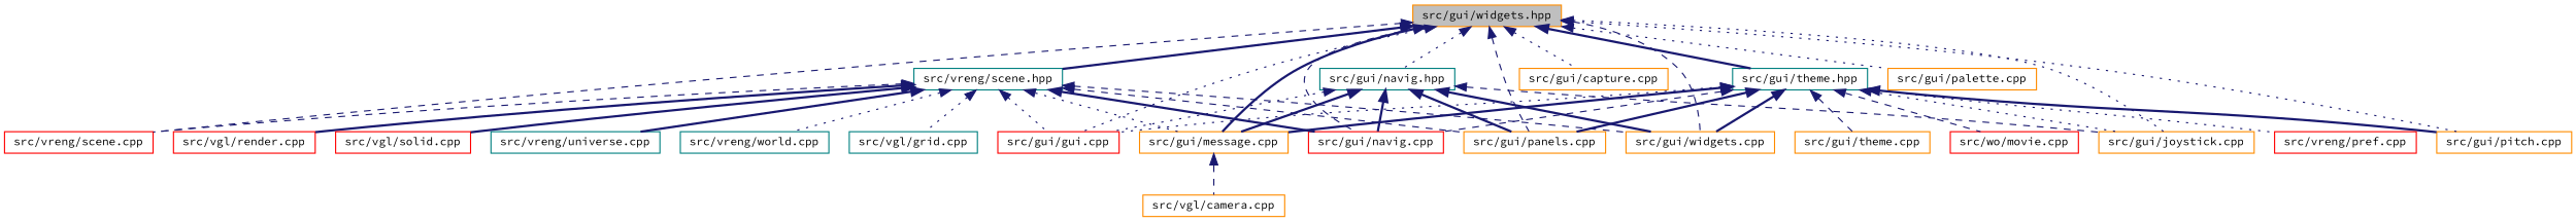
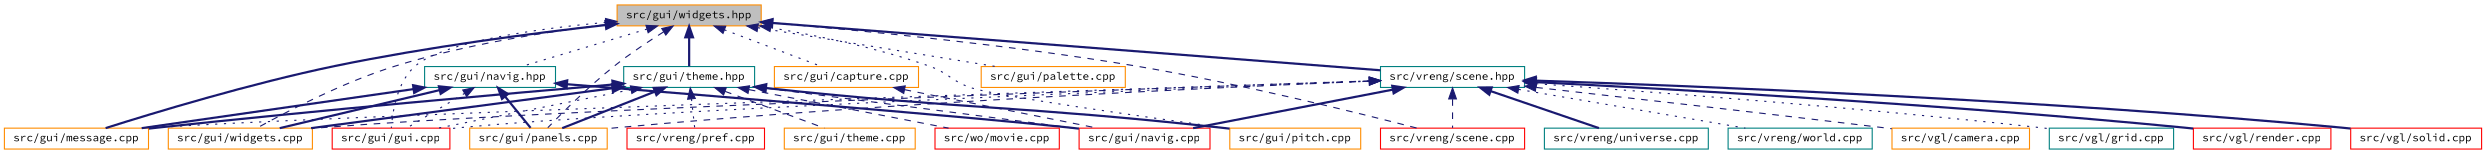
  digraph {
    fontname="Source Code Pro"
    node [color=darkorange fontname="Source Code Pro" fontsize=10 shape=record]
    edge [color=midnightblue dir=back fontname="Source Code Pro" fontsize=10 labelfontname=FreeSans labelfontsize=10 style=bold]
    n1 [fillcolor=grey75 fontcolor=black height=0.2 label="src/gui/widgets.hpp" style=filled width=0.4]
    n2 [color=red height=0.2 label="src/vreng/scene.cpp" width=0.4]
    n3 [color=teal height=0.2 label="src/vreng/scene.hpp" width=0.4]
    n4 [color=red height=0.2 label="src/gui/gui.cpp" width=0.4]
    n5 [height=0.2 label="src/gui/message.cpp" width=0.4]
    n6 [color=red height=0.2 label="src/gui/navig.cpp" width=0.4]
    n7 [height=0.2 label="src/gui/panels.cpp" width=0.4]
    n8 [height=0.2 label="src/gui/widgets.cpp" width=0.4]
    n9 [height=0.2 label="src/gui/capture.cpp" width=0.4]
-   n10 [height=0.2 label="src/gui/joystick.cpp" width=0.4]
    n11 [color=teal height=0.2 label="src/gui/navig.hpp" width=0.4]
    n12 [height=0.2 label="src/gui/palette.cpp" width=0.4]
    n13 [height=0.2 label="src/gui/pitch.cpp" width=0.4]
    n14 [color=teal height=0.2 label="src/gui/theme.hpp" width=0.4]
    n15 [color=teal height=0.2 label="src/vreng/universe.cpp" width=0.4]
    n16 [color=teal height=0.2 label="src/vreng/world.cpp" width=0.4]
    n17 [height=0.2 label="src/vgl/camera.cpp" width=0.4]
    n18 [color=teal height=0.2 label="src/vgl/grid.cpp" width=0.4]
    n19 [color=red height=0.2 label="src/vgl/render.cpp" width=0.4]
    n20 [color=red height=0.2 label="src/vgl/solid.cpp" width=0.4]
    n21 [color=red height=0.2 label="src/vreng/pref.cpp" width=0.4]
    n22 [height=0.2 label="src/gui/theme.cpp" width=0.4]
    n23 [color=red height=0.2 label="src/wo/movie.cpp" width=0.4]
    n1 -> n2 [style=dashed]
    n1 -> n3
    n1 -> n4 [style=dotted]
    n1 -> n5
-   n1 -> n6 [style=dashed]
+   n9 -> n6 [style=dashed]
    n1 -> n7 [style=dashed]
    n1 -> n8 [style=dashed]
    n1 -> n9 [style=dotted]
-   n1 -> n10 [style=dotted]
    n1 -> n11 [style=dotted]
    n1 -> n12 [style=dotted]
    n1 -> n13 [style=dotted]
    n1 -> n14
    n3 -> n2 [style=dashed]
    n3 -> n4 [style=dotted]
    n3 -> n5 [style=dotted]
    n3 -> n6
    n3 -> n7 [style=dashed]
    n3 -> n8 [style=dashed]
    n3 -> n15
    n3 -> n16 [style=dotted]
-   n5 -> n17 [style=dashed]
+   n3 -> n17 [style=dashed]
    n3 -> n18 [style=dotted]
    n3 -> n19
    n3 -> n20
    n11 -> n4 [style=dotted]
    n11 -> n5
    n11 -> n6
    n11 -> n7
    n11 -> n8
-   n11 -> n10 [style=dashed]
    n14 -> n4 [style=dotted]
    n14 -> n5
    n14 -> n6 [style=dashed]
    n14 -> n7
    n14 -> n8
-   n14 -> n10 [style=dotted]
    n14 -> n13
    n14 -> n21 [style=dotted]
    n14 -> n22 [style=dashed]
    n14 -> n23 [style=dashed]
  }
